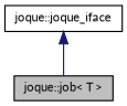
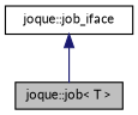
  digraph {
    fontname=Lato
    node [color=black fontname=Lato fontsize=10 shape=record style=filled]
    n1 [fillcolor=grey75 fontcolor=black height=0.2 label="joque::job\< T \>" width=0.4]
-   n2 [fillcolor=white height=0.2 label="joque::joque_iface" width=0.4]
+   n2 [fillcolor=white height=0.2 label="joque::job_iface" width=0.4]
    n2 -> n1 [color=midnightblue dir=back fontname=Lato fontsize=10 labelfontname=Helvetica labelfontsize=10 style=solid]
  }
